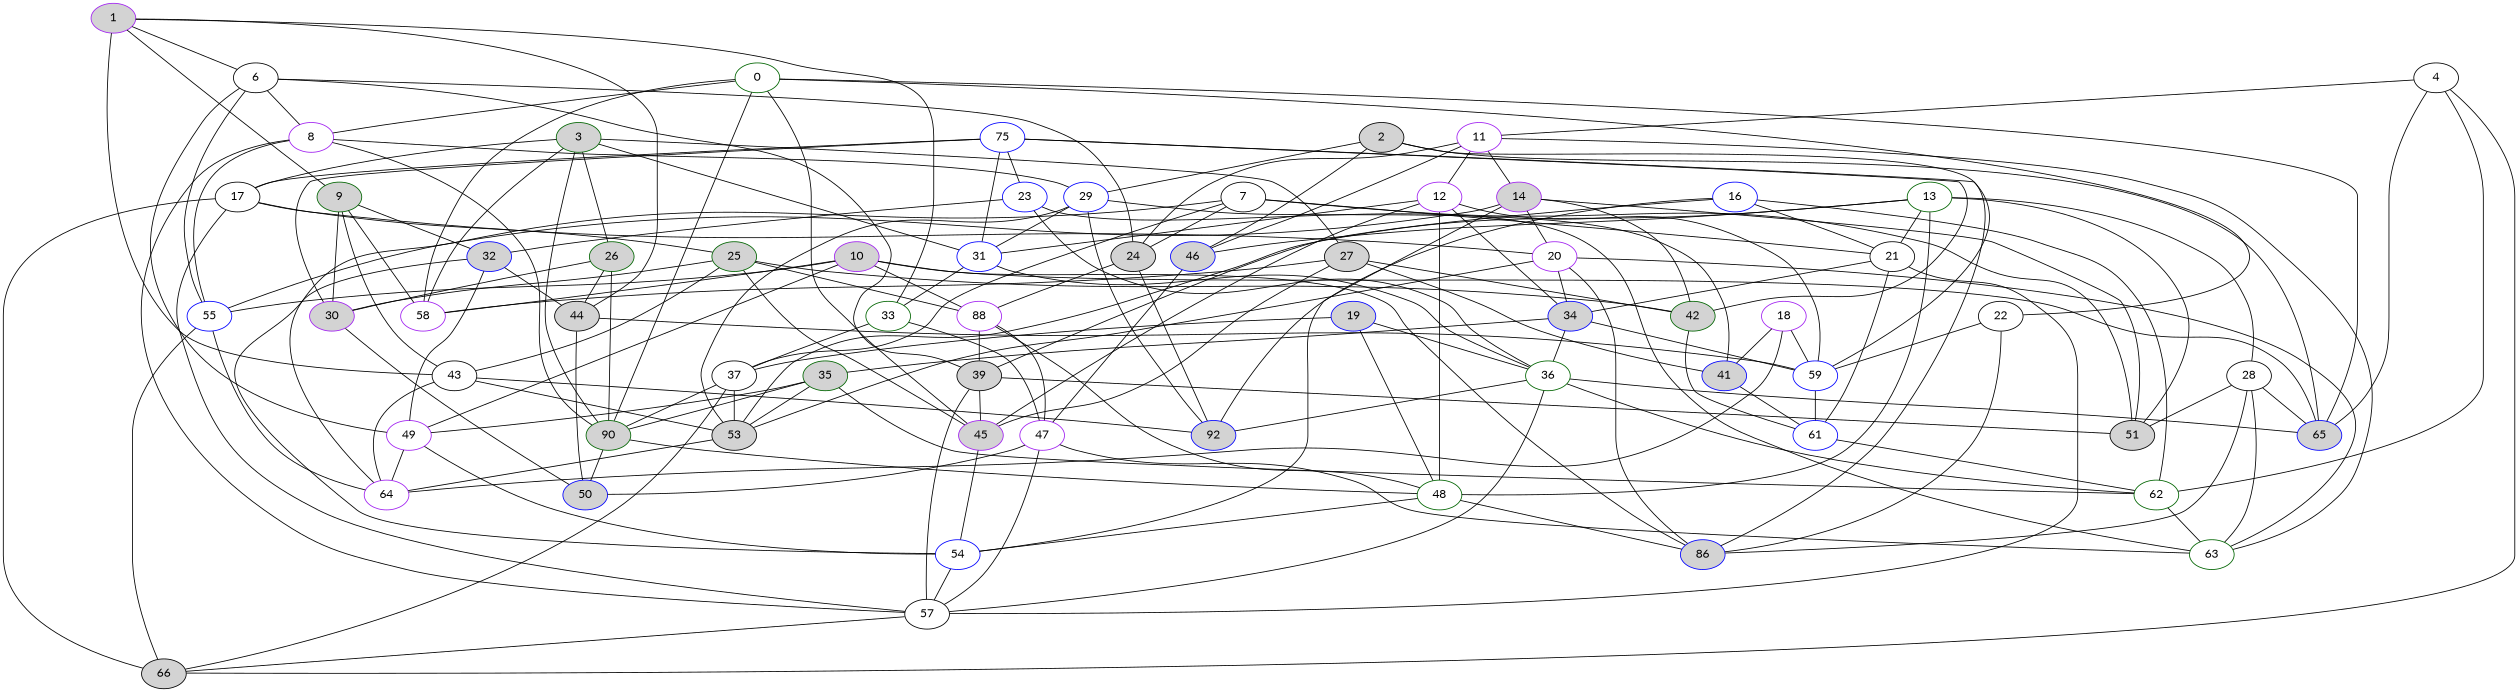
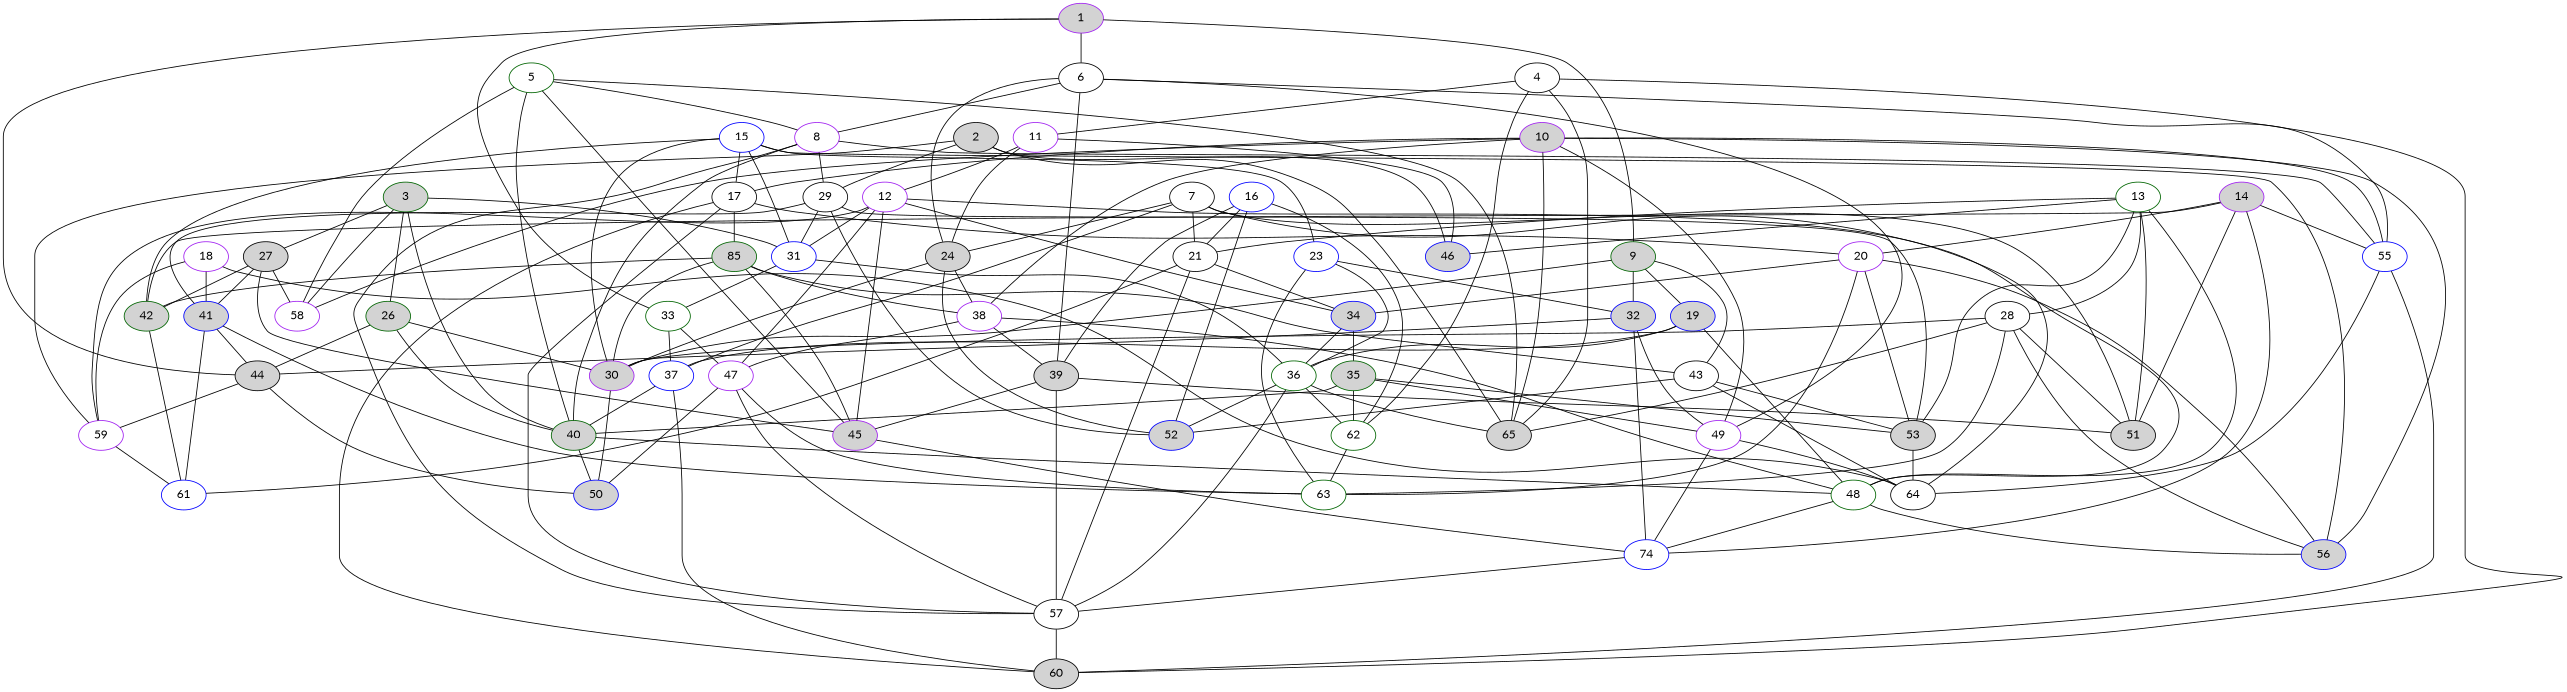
  graph {
    fontname=Lato
    node [color=black fillcolor=white fontname=Lato style=filled]
    edge [fontname=Lato weight=1.0]
    1 [color=purple fillcolor=lightgrey]
    6
    9 [color=darkgreen fillcolor=lightgrey]
    33 [color=darkgreen]
    43
    44 [fillcolor=lightgrey]
    8 [color=purple]
    24 [fillcolor=lightgrey]
    39 [fillcolor=lightgrey]
    49 [color=purple]
    55 [color=blue]
    19 [color=blue fillcolor=lightgrey]
    30 [color=purple fillcolor=lightgrey]
    32 [color=blue fillcolor=lightgrey]
-   37
+   37 [color=blue]
    47 [color=purple]
-   64 [color=purple]
+   64
    53 [fillcolor=lightgrey]
-   52 [color=blue fillcolor=lightgrey label=92]
-   59 [color=blue]
+   52 [color=blue fillcolor=lightgrey]
+   59 [color=purple]
    50 [color=blue fillcolor=lightgrey]
    2 [fillcolor=lightgrey]
-   29 [color=blue]
+   29
    46 [color=blue fillcolor=lightgrey]
-   65 [color=blue fillcolor=lightgrey]
+   65 [fillcolor=lightgrey]
    31 [color=blue]
    41 [color=blue fillcolor=lightgrey]
    61 [color=blue]
    3 [color=darkgreen fillcolor=lightgrey]
    17
    26 [color=darkgreen fillcolor=lightgrey]
    27 [fillcolor=lightgrey]
-   40 [color=darkgreen fillcolor=lightgrey label=90]
+   40 [color=darkgreen fillcolor=lightgrey]
    58 [color=purple]
-   60 [fillcolor=lightgrey label=66]
+   60 [fillcolor=lightgrey]
    57
    20 [color=purple]
-   25 [color=darkgreen fillcolor=lightgrey]
+   25 [color=darkgreen fillcolor=lightgrey label=85]
    45 [color=purple fillcolor=lightgrey]
    42 [color=darkgreen fillcolor=lightgrey]
    36 [color=darkgreen]
    48 [color=darkgreen]
    4
    11 [color=purple]
    62 [color=darkgreen]
    12 [color=purple]
    14 [color=purple fillcolor=lightgrey]
    63 [color=darkgreen]
-   5 [color=darkgreen label=0]
-   22
-   56 [color=blue fillcolor=lightgrey label=86]
-   54 [color=blue]
-   38 [color=purple label=88]
+   5 [color=darkgreen]
+   56 [color=blue fillcolor=lightgrey]
+   54 [color=blue label=74]
+   38 [color=purple]
    51 [fillcolor=lightgrey]
    7
    21
    34 [color=blue fillcolor=lightgrey]
    10 [color=purple fillcolor=lightgrey]
    35 [color=darkgreen fillcolor=lightgrey]
    13 [color=darkgreen]
    28
-   15 [color=blue label=75]
+   15 [color=blue]
    23 [color=blue]
    16 [color=blue]
    18 [color=purple]
    1 -- 6
    1 -- 9 [weight=2.0]
    1 -- 33
-   1 -- 43
    1 -- 44
    6 -- 8
    6 -- 24
    6 -- 39
    6 -- 49
    6 -- 55
    9 -- 43
-   9 -- 58
+   9 -- 19
    9 -- 30
    9 -- 32
    33 -- 37
    33 -- 47
    43 -- 64
    43 -- 53
    43 -- 52
    44 -- 59
    44 -- 50
    8 -- 55
    8 -- 29
    8 -- 40
    8 -- 57
+   24 -- 30
    24 -- 52
    24 -- 38
    39 -- 57
    39 -- 45
    39 -- 51
    49 -- 64
    49 -- 54
    55 -- 64
    55 -- 60
    19 -- 37
    19 -- 36
    19 -- 48
    30 -- 50
    32 -- 44
    32 -- 49
    32 -- 54
-   37 -- 53
    37 -- 40
    37 -- 60
    47 -- 50
    47 -- 57
    47 -- 63
    53 -- 64
    59 -- 61
    2 -- 59
    2 -- 29
    2 -- 46
    2 -- 65
    29 -- 53
    29 -- 52
    29 -- 31
    29 -- 41
-   46 -- 47
+   12 -- 47
    31 -- 33
    31 -- 36
+   41 -- 44
    41 -- 61
-   61 -- 62
    3 -- 31
-   3 -- 17
+   10 -- 17
    3 -- 26
    3 -- 27
    3 -- 40
    3 -- 58
    17 -- 60
    17 -- 57
    17 -- 20
    17 -- 25
    26 -- 44
    26 -- 30
    26 -- 40
    27 -- 41 [weight=2.0]
    27 -- 58
    27 -- 45
    27 -- 42
    40 -- 50
    40 -- 48
    57 -- 60
    20 -- 53
    20 -- 63
    20 -- 56
    20 -- 34
    25 -- 43
    25 -- 30
    25 -- 45
    25 -- 42
    25 -- 38
    45 -- 54
    42 -- 61
    36 -- 52
    36 -- 65
    36 -- 57
    36 -- 62
    48 -- 56
    48 -- 54
    4 -- 65
    4 -- 60
    4 -- 11
    4 -- 62
    11 -- 24
    11 -- 46
    11 -- 12
-   11 -- 14
-   11 -- 63
+   41 -- 63
    62 -- 63
    12 -- 59
    12 -- 31
    12 -- 45
    12 -- 48
    12 -- 34
    14 -- 55
    14 -- 20
    14 -- 42
    14 -- 54
    14 -- 51
    5 -- 8
    5 -- 65
    5 -- 40
    5 -- 58
    5 -- 45
-   5 -- 22
-   22 -- 59
-   22 -- 56
    54 -- 57
    38 -- 39
    38 -- 47
    38 -- 48
    7 -- 24
    7 -- 37
    7 -- 64
    7 -- 51 [weight=2.0]
    7 -- 21
    21 -- 61
    21 -- 57
    21 -- 34
-   34 -- 59
    34 -- 36
    34 -- 35
    10 -- 49
    10 -- 55
    10 -- 65
    10 -- 58
    10 -- 56
    10 -- 38
    35 -- 49
    35 -- 53
    35 -- 40
    35 -- 62
    13 -- 53
    13 -- 46
    13 -- 48
    13 -- 51
    13 -- 21
    13 -- 28
+   28 -- 30
    28 -- 65
    28 -- 63
    28 -- 56
    28 -- 51
    15 -- 30
    15 -- 31
    15 -- 17
    15 -- 42
    15 -- 56
    15 -- 23
    23 -- 32
    23 -- 36
    23 -- 63
    16 -- 39
    16 -- 52
    16 -- 62
    16 -- 21
    18 -- 64
    18 -- 59 [weight=2.0]
    18 -- 41
  }
